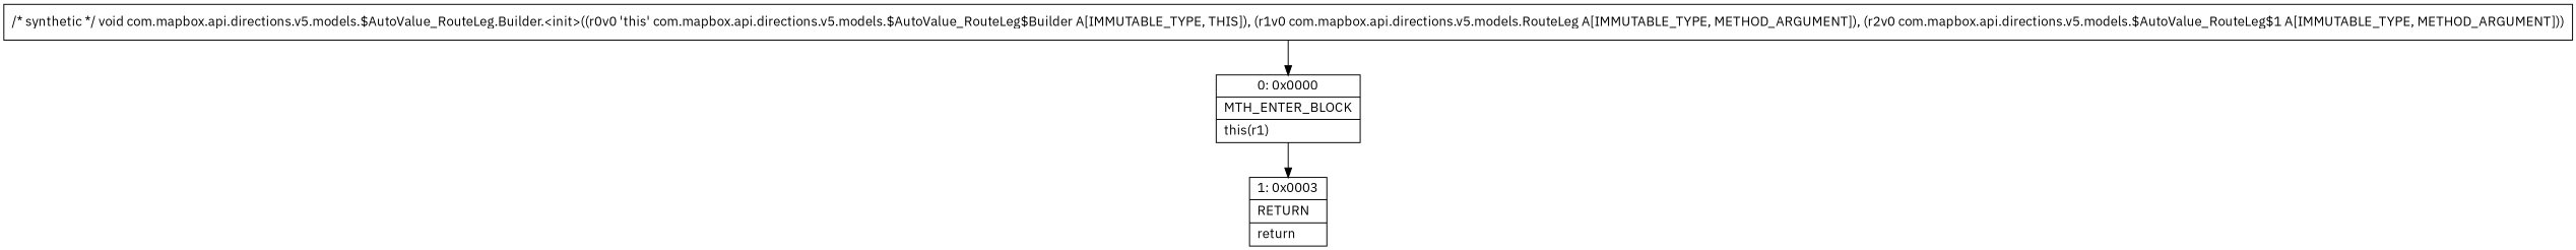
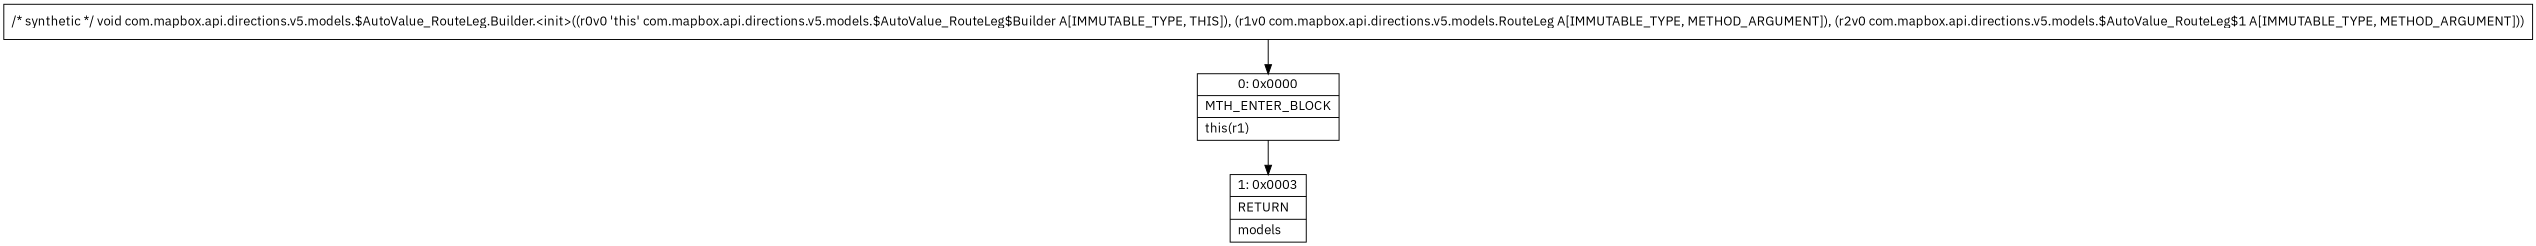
  digraph {
    fontname="IBM Plex Sans"
    node [shape=record fontname="IBM Plex Sans"]
    edge [fontname="IBM Plex Sans"]
    n1 [label="{0\:\ 0x0000|MTH_ENTER_BLOCK\l|this(r1)\l}"]
-   n2 [label="{1\:\ 0x0003|RETURN\l|return\l}"]
+   n2 [label="{1\:\ 0x0003|RETURN\l|models\l}"]
    n3 [label="{\/* synthetic *\/ void com.mapbox.api.directions.v5.models.$AutoValue_RouteLeg.Builder.\<init\>((r0v0 'this' com.mapbox.api.directions.v5.models.$AutoValue_RouteLeg$Builder A[IMMUTABLE_TYPE, THIS]), (r1v0 com.mapbox.api.directions.v5.models.RouteLeg A[IMMUTABLE_TYPE, METHOD_ARGUMENT]), (r2v0 com.mapbox.api.directions.v5.models.$AutoValue_RouteLeg$1 A[IMMUTABLE_TYPE, METHOD_ARGUMENT])) }"]
    n1 -> n2
    n3 -> n1
  }
